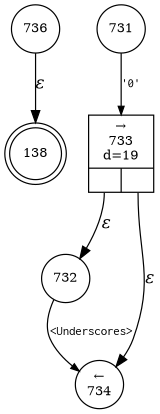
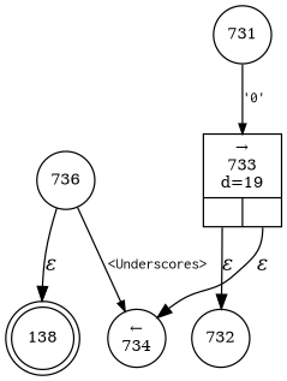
  digraph {
    rankdir=TB
    node [fixedsize=true fontsize=11 shape=circle peripheries=1]
    edge [fontname="Times-Italic"]
    n1 [label=138 shape=doublecircle width=.6 peripheries=""]
    n2 [label=736 width=.55]
    n3 [label=731 width=.55]
    n4 [fixedsize=false label="{&rarr;\n733\nd=19|{<p0>|<p1>}}" shape=record]
    n5 [label=732 width=.55]
    n6 [label="&larr;\n734" width=.55]
    n2 -> n1 [label="&epsilon;"]
    n3 -> n4 [arrowhead=normal arrowsize=.7 fontname=Courier fontsize=11 label="'0'"]
    n4 -> n5 [label="&epsilon;" tailport=p0]
    n4 -> n6 [label="&epsilon;" tailport=p1]
-   n5 -> n6 [arrowhead=normal arrowsize=.7 fontname=Courier fontsize=11 label="<Underscores>"]
+   n2 -> n6 [arrowhead=normal arrowsize=.7 fontname=Courier fontsize=11 label="<Underscores>"]
  }
